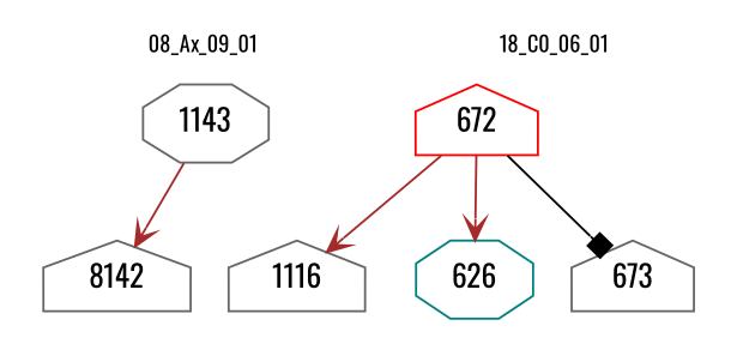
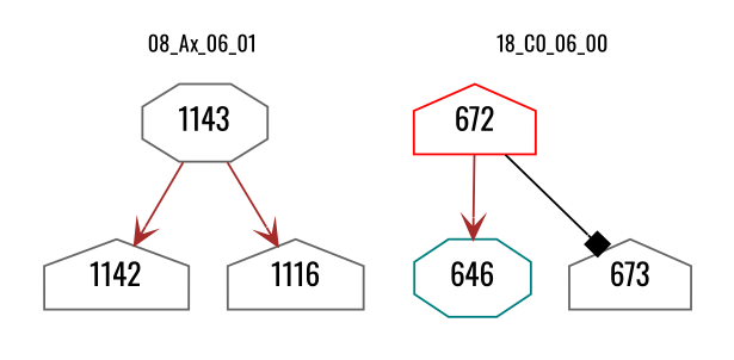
  digraph {
    fontname=Oswald
    node [color=gray40 fontname=Oswald shape=house]
    edge [arrowhead=vee color=brown fontname=Oswald]
    n1 [label=1143 shape=octagon]
    n2 [label=1116]
-   n3 [label=8142]
+   n3 [label=1142]
    n4 [color=red label=672]
-   n5 [color=teal label=626 shape=octagon]
+   n5 [color=teal label=646 shape=octagon]
    n6 [label=673]
    subgraph cluster_1 {
      color=white
      fontsize=10
-     label="08_Ax_09_01"
+     label="08_Ax_06_01"
      n1
      n2
      n3
    }
    subgraph cluster_2 {
      color=white
      fontsize=10
-     label="18_C0_06_01"
+     label="18_C0_06_00"
      n4
      n5
      n6
    }
-   n4 -> n2
+   n1 -> n2
    n1 -> n3
    n4 -> n5
    n4 -> n6 [arrowhead=box color=black]
  }
